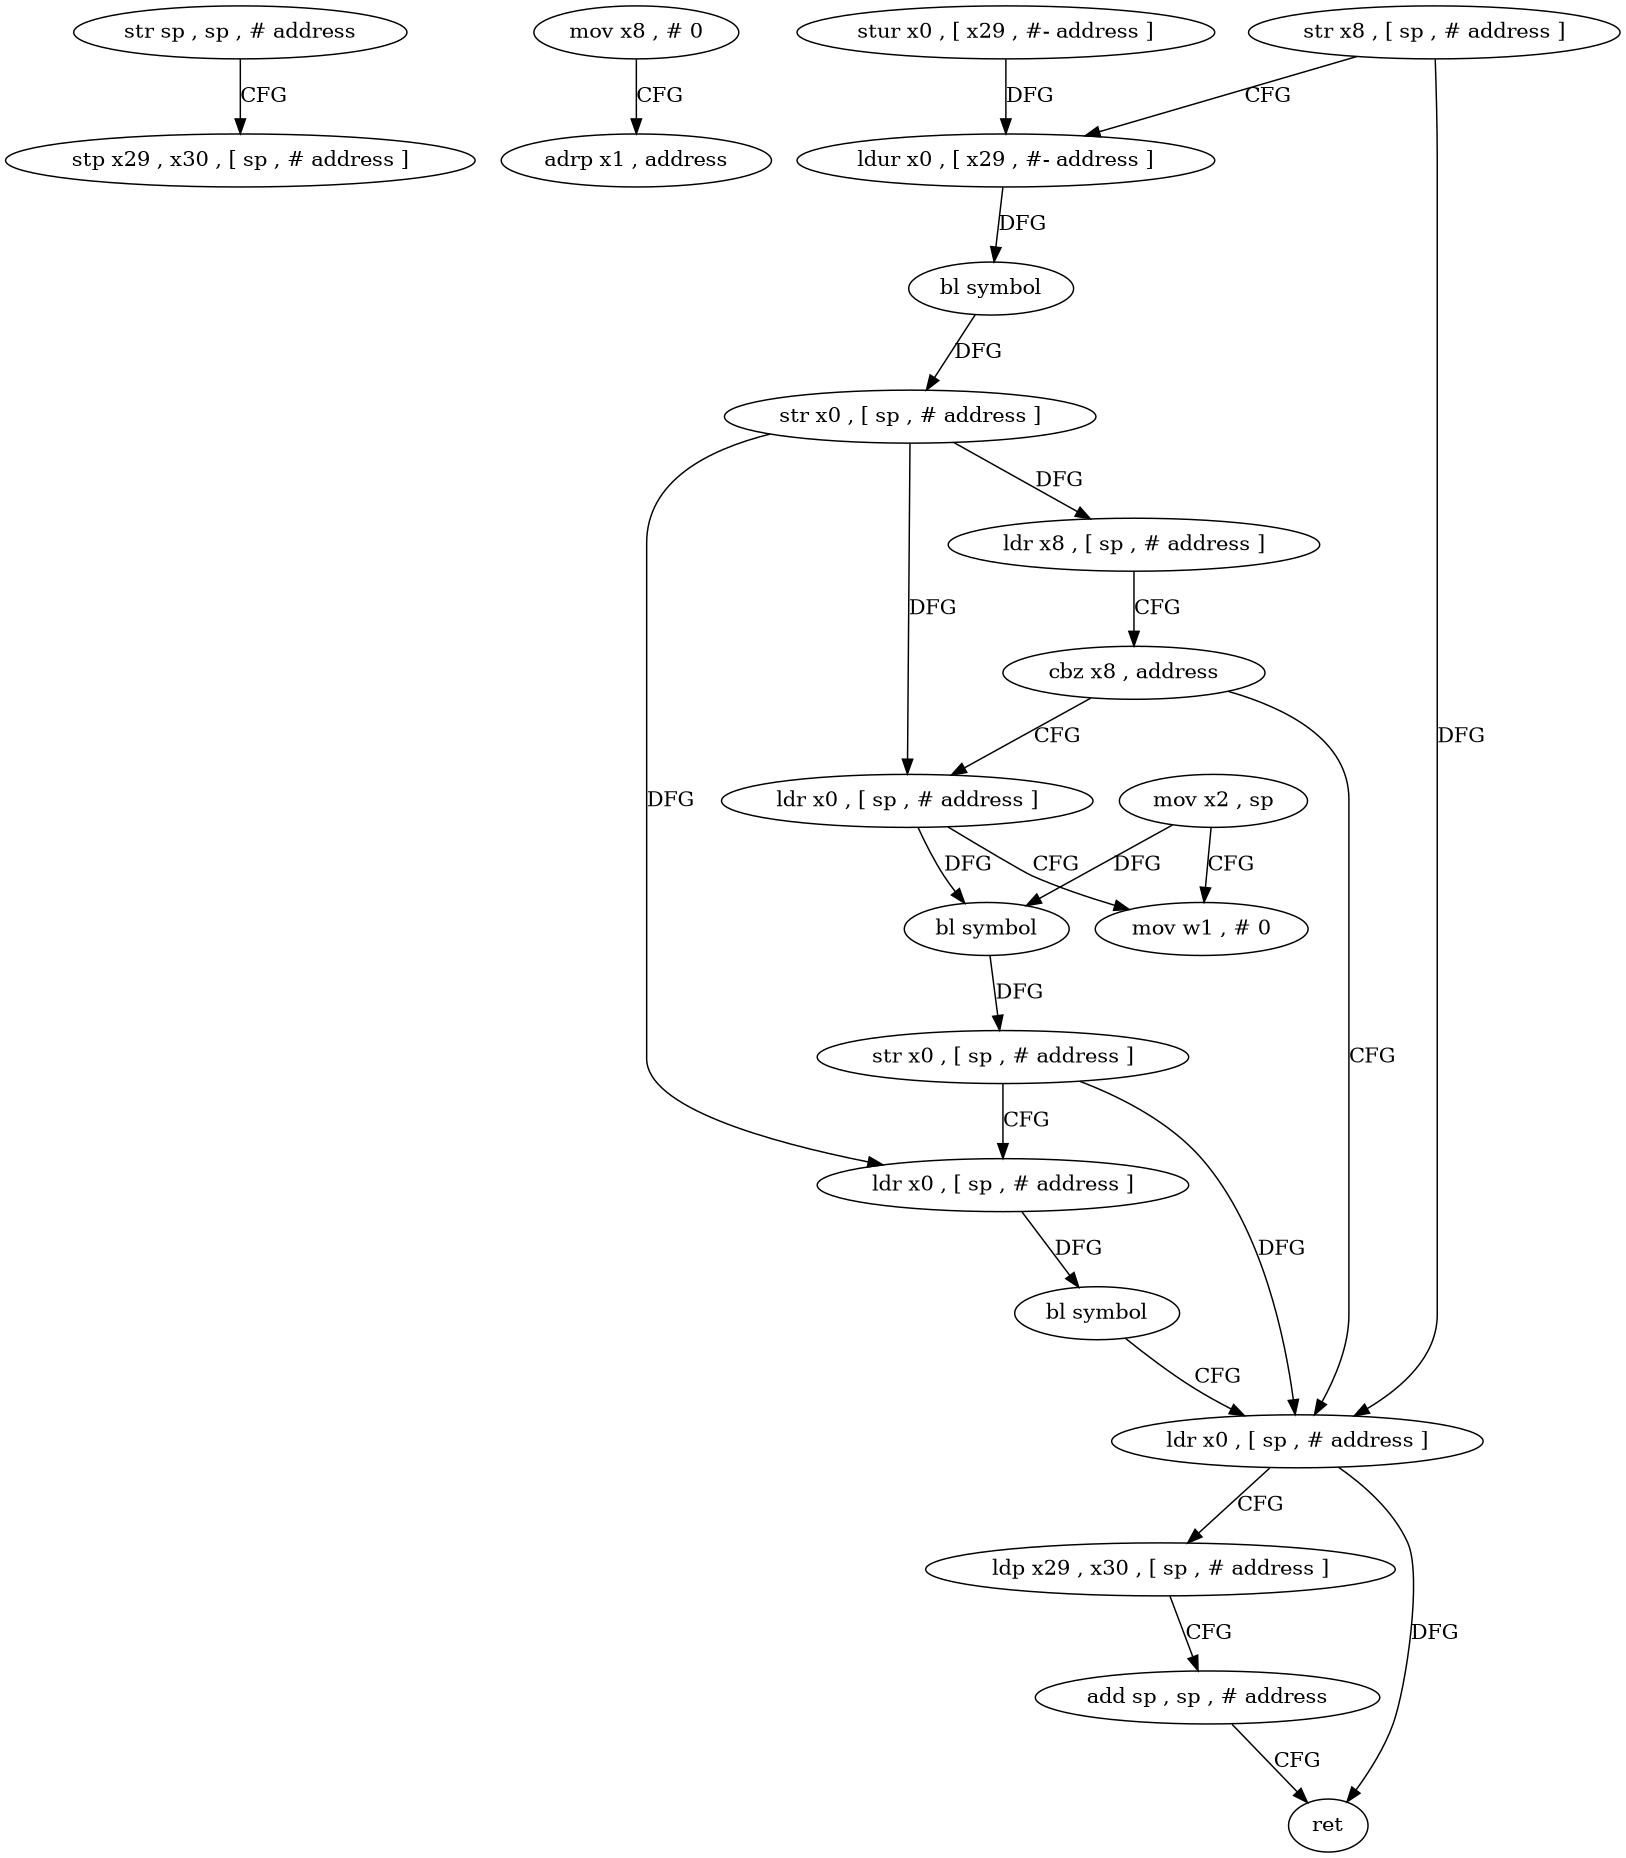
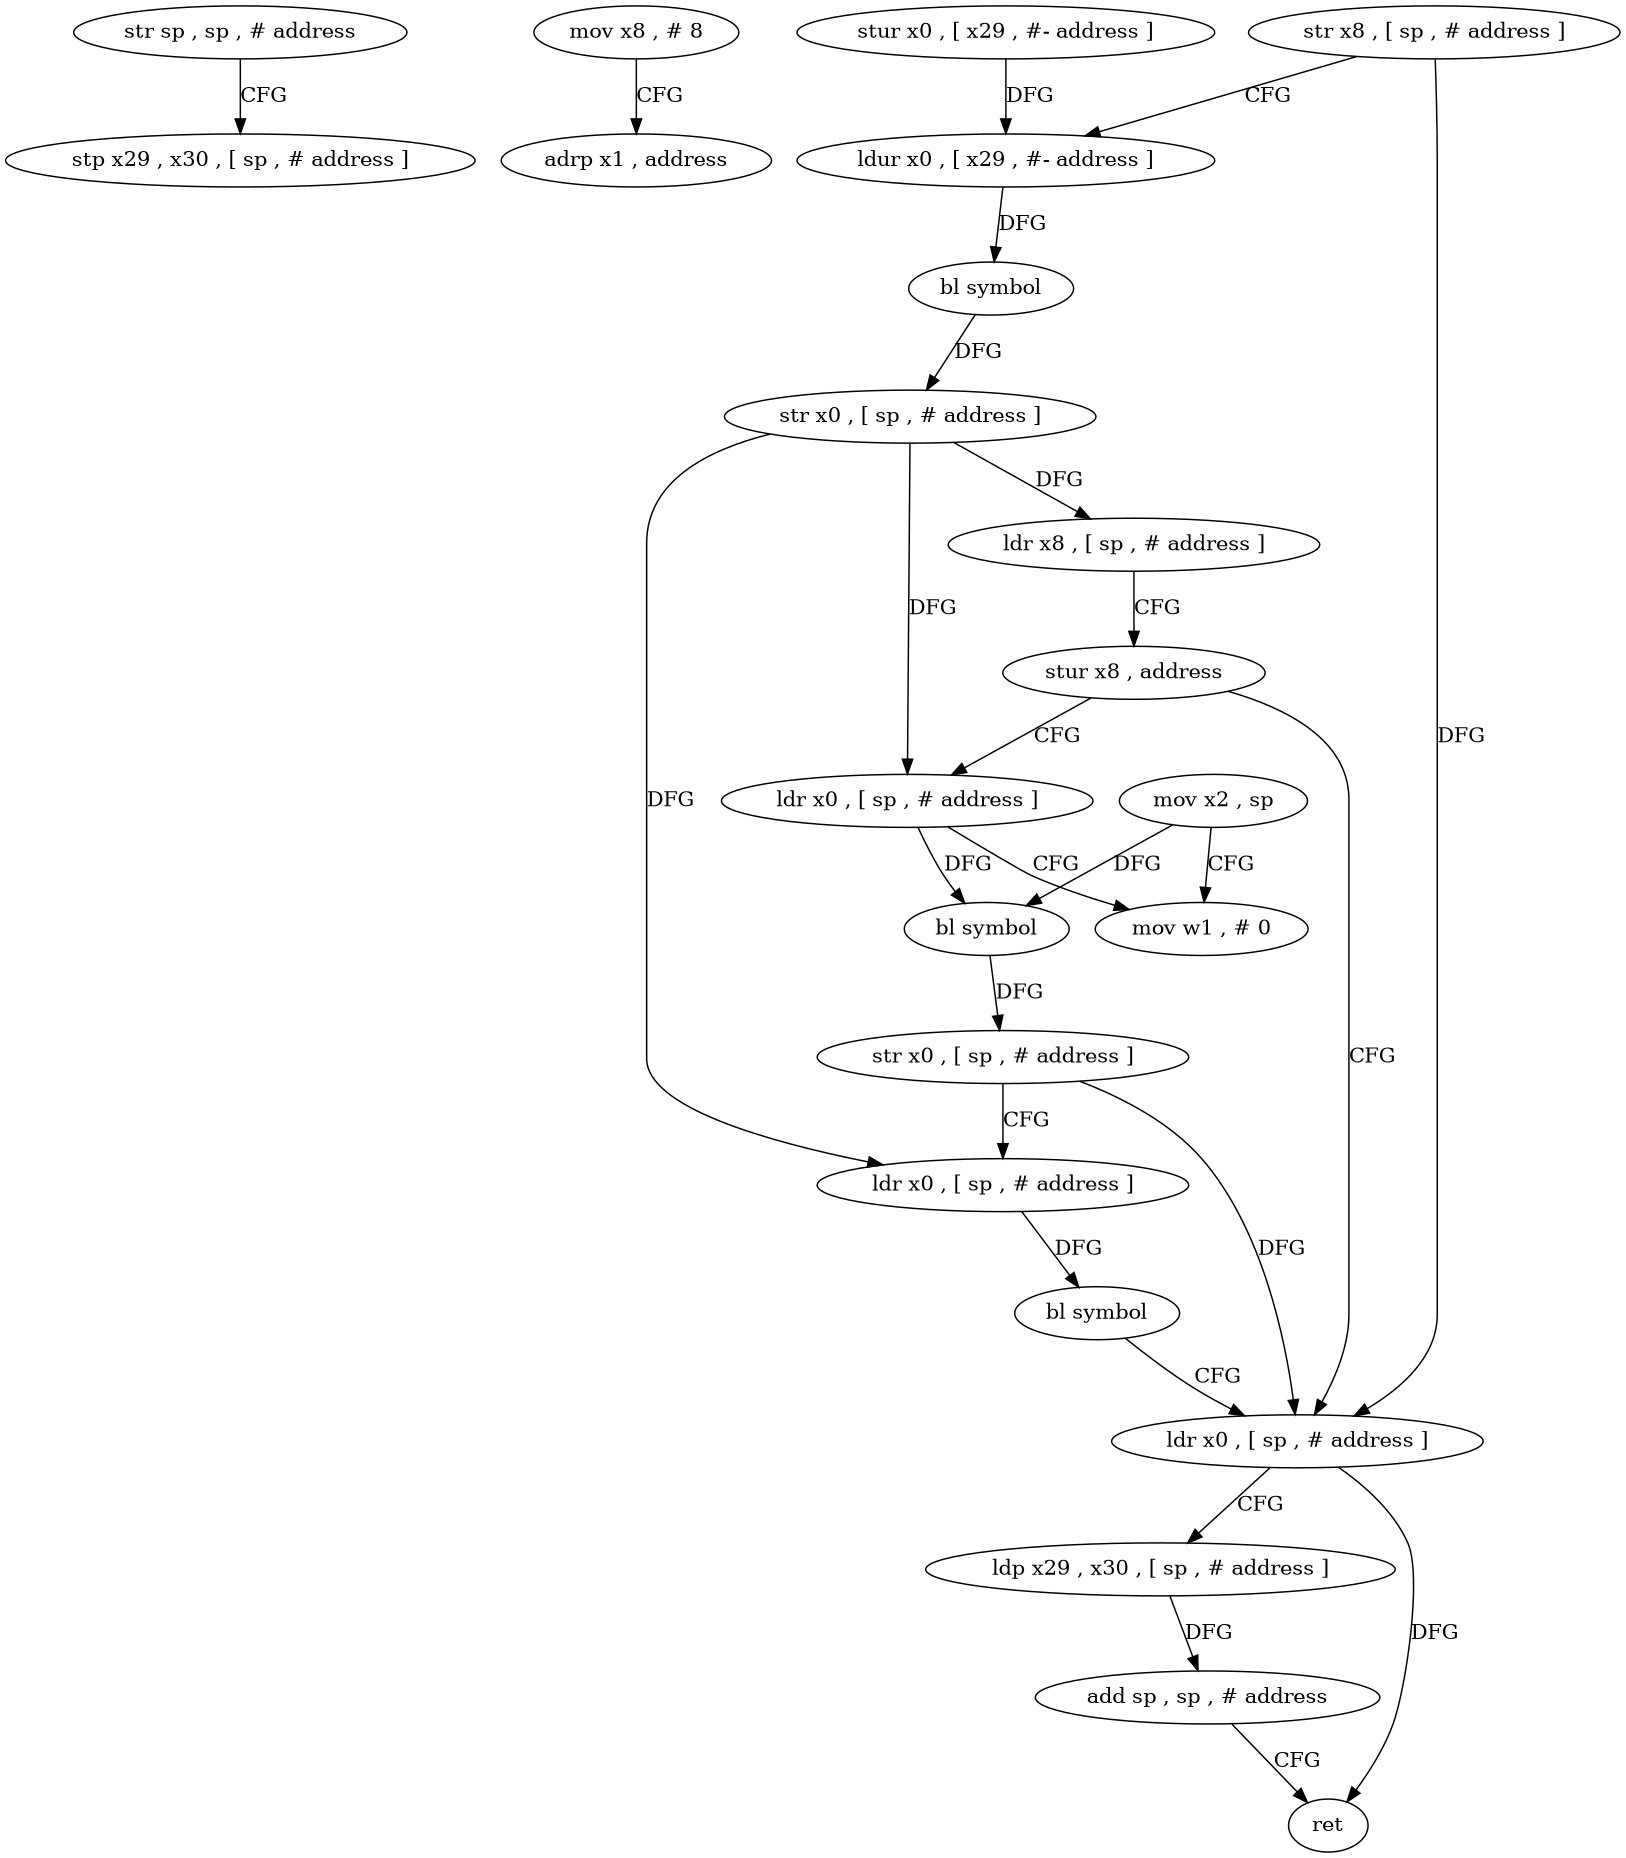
  digraph {
    n1 [label="str sp , sp , # address"]
    n2 [label="stp x29 , x30 , [ sp , # address ]"]
-   n3 [label="mov x8 , # 0"]
+   n3 [label="mov x8 , # 8"]
    n4 [label="adrp x1 , address"]
    n5 [label="stur x0 , [ x29 , #- address ]"]
    n6 [label="ldur x0 , [ x29 , #- address ]"]
    n7 [label="str x8 , [ sp , # address ]"]
    n8 [label="ldr x0 , [ sp , # address ]"]
    n9 [label="bl symbol"]
    n10 [label="ldp x29 , x30 , [ sp , # address ]"]
    n11 [label=ret]
    n12 [label="str x0 , [ sp , # address ]"]
    n13 [label="ldr x8 , [ sp , # address ]"]
    n14 [label="ldr x0 , [ sp , # address ]"]
    n15 [label="ldr x0 , [ sp , # address ]"]
-   n16 [label="cbz x8 , address"]
+   n16 [label="stur x8 , address"]
    n17 [label="mov w1 , # 0"]
    n18 [label="bl symbol"]
    n19 [label="bl symbol"]
    n20 [label="add sp , sp , # address"]
    n21 [label="str x0 , [ sp , # address ]"]
    n22 [label="mov x2 , sp"]
    n1 -> n2 [label=CFG]
    n3 -> n4 [label=CFG]
    n5 -> n6 [label=DFG]
    n6 -> n9 [label=DFG]
    n7 -> n6 [label=CFG]
    n7 -> n8 [label=DFG]
    n8 -> n10 [label=CFG]
    n8 -> n11 [label=DFG]
    n9 -> n12 [label=DFG]
-   n10 -> n20 [label=CFG]
+   n10 -> n20 [label=DFG]
    n12 -> n13 [label=DFG]
    n12 -> n14 [label=DFG]
    n12 -> n15 [label=DFG]
    n13 -> n16 [label=CFG]
    n14 -> n17 [label=CFG]
    n14 -> n18 [label=DFG]
    n15 -> n19 [label=DFG]
    n16 -> n8 [label=CFG]
    n16 -> n14 [label=CFG]
    n18 -> n21 [label=DFG]
    n19 -> n8 [label=CFG]
    n20 -> n11 [label=CFG]
    n21 -> n8 [label=DFG]
    n21 -> n15 [label=CFG]
    n22 -> n17 [label=CFG]
    n22 -> n18 [label=DFG]
  }
